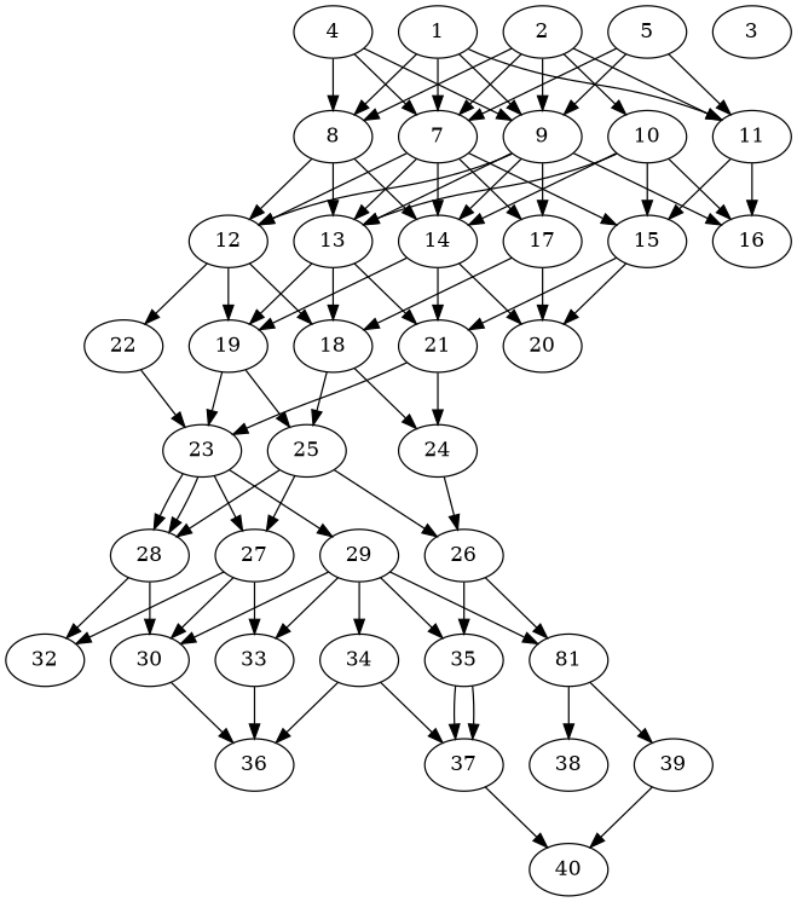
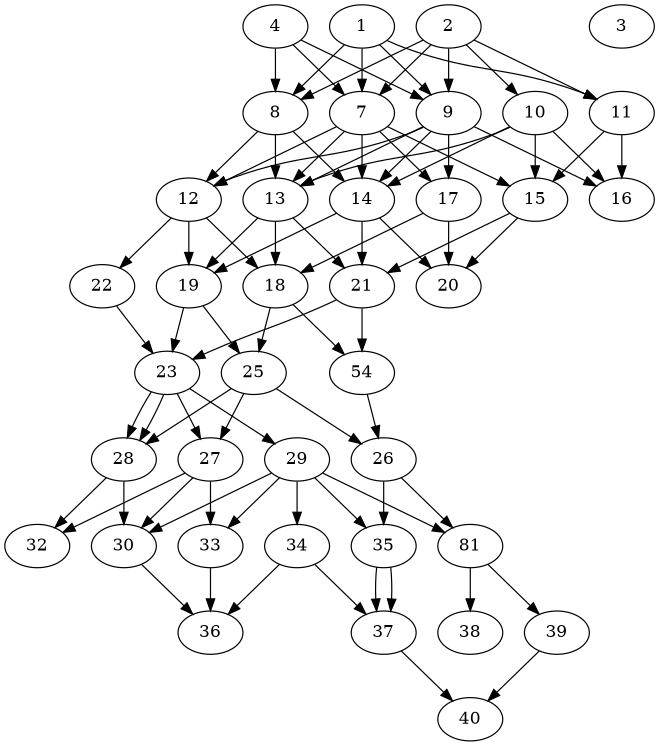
  digraph {
    node [alpha=0.19]
    1 [alpha=0.05 expect_size=33987584]
    7 [alpha=0.04 expect_size=25068544]
    8 [alpha=0.16 expect_size=46430208]
    9 [expect_size=25705472]
    11 [expect_size=12258304]
    12 [alpha=0.10 expect_size=23107584]
    13 [alpha=0.00 expect_size=33788928]
    14 [alpha=0.14 expect_size=49892352]
    15 [alpha=0.13 expect_size=15989760]
    17 [expect_size=23280640]
    16 [alpha=0.08 expect_size=13124608]
    18 [alpha=0.18 expect_size=32668672]
    19 [alpha=0.07 expect_size=23221248]
    22 [alpha=0.07 expect_size=26402816]
    21 [alpha=0.02 expect_size=28938240]
    20 [alpha=0.08 expect_size=20551680]
    2 [alpha=0.05 expect_size=32061440]
    10 [alpha=0.04 expect_size=41032704]
    3 [alpha=0.07 expect_size=19301376]
    4 [alpha=0.06 expect_size=21303296]
-   5 [expect_size=21141504]
-   24 [alpha=0.16 expect_size=49931264]
+   24 [alpha=0.16 expect_size=49931264 label=54]
    25 [alpha=0.01 expect_size=36784128]
    23 [alpha=0.18 expect_size=49418240]
    26 [alpha=0.12 expect_size=20729856]
    27 [alpha=0.12 expect_size=38941696]
    28 [alpha=0.09 expect_size=36216832]
    29 [alpha=0.14 expect_size=31417344]
    n29 [expect_size=20285440 label=81]
    35 [alpha=0.04 expect_size=29842432]
    30 [alpha=0.15 expect_size=47599616]
    32 [alpha=0.11 expect_size=25403392]
    33 [alpha=0.14 expect_size=42589184]
    34 [alpha=0.17 expect_size=38714368]
    36 [alpha=0.14 expect_size=31869952]
    38 [alpha=0.01 expect_size=40488960]
    39 [expect_size=13722624]
    37 [alpha=0.12 expect_size=13081600]
    40 [alpha=0.02 expect_size=47618048]
    1 -> 7
    1 -> 8
    1 -> 9
    1 -> 11
    7 -> 12
    7 -> 13
    7 -> 14
    7 -> 15
    7 -> 17
    8 -> 12
    8 -> 13
    8 -> 14
    9 -> 12
    9 -> 13
    9 -> 14
    9 -> 17
    9 -> 16
    11 -> 15
    11 -> 16
    12 -> 18
    12 -> 19
    12 -> 22
    13 -> 18
    13 -> 19
    13 -> 21
    14 -> 19
    14 -> 21
    14 -> 20
    15 -> 21
    15 -> 20
    17 -> 18
    17 -> 20
    18 -> 24
    18 -> 25
    19 -> 25
    19 -> 23
    22 -> 23
    21 -> 24
    21 -> 23
    2 -> 7
    2 -> 8
    2 -> 9
    2 -> 11
    2 -> 10
    10 -> 13
    10 -> 14
    10 -> 15
    10 -> 16
    4 -> 7
    4 -> 8
    4 -> 9
-   5 -> 7
-   5 -> 9
-   5 -> 11
    24 -> 26
    25 -> 26
    25 -> 27
    25 -> 28
    23 -> 27
    23 -> 28
    23 -> 28
    23 -> 29
    26 -> n29
    26 -> 35
    27 -> 30
    27 -> 32
    27 -> 33
    28 -> 30
    28 -> 32
    29 -> n29
    29 -> 35
    29 -> 30
    29 -> 33
    29 -> 34
    n29 -> 38
    n29 -> 39
    35 -> 37
    35 -> 37
    30 -> 36
    33 -> 36
    34 -> 36
    34 -> 37
    39 -> 40
    37 -> 40
  }
